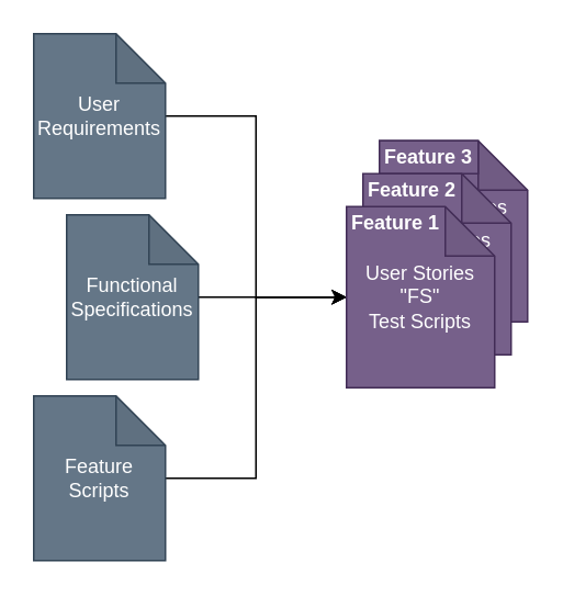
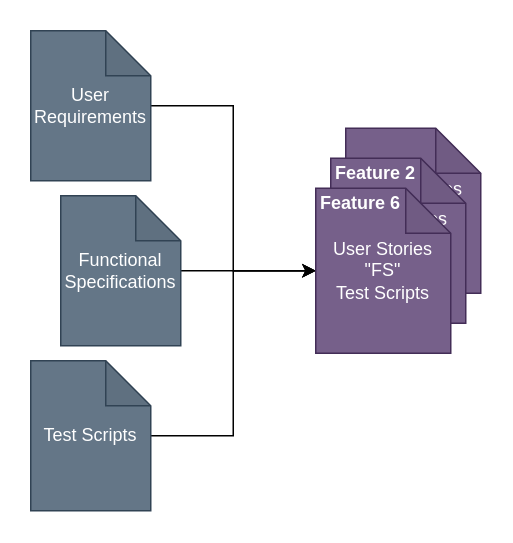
  <mxCell id="0" />
  <mxCell id="1" parent="0" />
  <mxCell id="2" style="edgeStyle=orthogonalEdgeStyle;rounded=0;orthogonalLoop=1;jettySize=auto;html=1;entryX=0;entryY=0.5;entryDx=0;entryDy=0;entryPerimeter=0;fontColor=#FFFFFF;" parent="1" source="3" target="16" edge="1"><mxGeometry relative="1" as="geometry" /></mxCell>
  <mxCell id="3" value="User Requirements" style="shape=note;whiteSpace=wrap;html=1;backgroundOutline=1;darkOpacity=0.05;fillColor=#647687;strokeColor=#314354;fontColor=#ffffff;" parent="1" vertex="1"><mxGeometry x="20" y="20" width="80" height="100" as="geometry" /></mxCell>
  <mxCell id="4" style="edgeStyle=orthogonalEdgeStyle;rounded=0;orthogonalLoop=1;jettySize=auto;html=1;entryX=0;entryY=0.5;entryDx=0;entryDy=0;entryPerimeter=0;fontColor=#FFFFFF;" parent="1" source="5" target="16" edge="1"><mxGeometry relative="1" as="geometry" /></mxCell>
  <mxCell id="5" value="Functional Specifications" style="shape=note;whiteSpace=wrap;html=1;backgroundOutline=1;darkOpacity=0.05;fillColor=#647687;strokeColor=#314354;fontColor=#ffffff;" parent="1" vertex="1"><mxGeometry x="40" y="130" width="80" height="100" as="geometry" /></mxCell>
  <mxCell id="6" style="edgeStyle=orthogonalEdgeStyle;rounded=0;orthogonalLoop=1;jettySize=auto;html=1;entryX=0;entryY=0.5;entryDx=0;entryDy=0;entryPerimeter=0;fontColor=#FFFFFF;" parent="1" source="7" target="16" edge="1"><mxGeometry relative="1" as="geometry" /></mxCell>
- <mxCell id="7" value="Feature Scripts" style="shape=note;whiteSpace=wrap;html=1;backgroundOutline=1;darkOpacity=0.05;fillColor=#647687;strokeColor=#314354;fontColor=#ffffff;" parent="1" vertex="1"><mxGeometry x="20" y="240" width="80" height="100" as="geometry" /></mxCell>
+ <mxCell id="7" value="Test Scripts" style="shape=note;whiteSpace=wrap;html=1;backgroundOutline=1;darkOpacity=0.05;fillColor=#647687;strokeColor=#314354;fontColor=#ffffff;" parent="1" vertex="1"><mxGeometry x="20" y="240" width="80" height="100" as="geometry" /></mxCell>
  <mxCell id="8" value="" style="group" parent="1" vertex="1" connectable="0"><mxGeometry x="210" y="125" width="110" height="110" as="geometry" /></mxCell>
  <mxCell id="9" value="" style="group" parent="8" vertex="1" connectable="0"><mxGeometry width="110" height="110" as="geometry" /></mxCell>
  <mxCell id="10" value="" style="group" parent="9" vertex="1" connectable="0"><mxGeometry x="20" y="-40" width="90" height="110" as="geometry" /></mxCell>
  <mxCell id="11" value="User Stories&lt;br&gt;&quot;FS&quot;&lt;br&gt;Test Scripts" style="shape=note;whiteSpace=wrap;html=1;backgroundOutline=1;darkOpacity=0.05;fillColor=#76608a;strokeColor=#432D57;fontColor=#ffffff;" parent="10" vertex="1"><mxGeometry width="90" height="110" as="geometry" /></mxCell>
- <mxCell id="12" value="&lt;b&gt;&lt;font&gt;Feature 3&lt;/font&gt;&lt;/b&gt;" style="text;html=1;strokeColor=#432D57;fillColor=#76608a;align=center;verticalAlign=middle;whiteSpace=wrap;rounded=0;fontColor=#ffffff;" parent="10" vertex="1"><mxGeometry width="60" height="20" as="geometry" /></mxCell>
  <mxCell id="13" value="" style="group" parent="9" vertex="1" connectable="0"><mxGeometry x="10" y="-20" width="90" height="110" as="geometry" /></mxCell>
  <mxCell id="14" value="User Stories&lt;br&gt;&quot;FS&quot;&lt;br&gt;Test Scripts" style="shape=note;whiteSpace=wrap;html=1;backgroundOutline=1;darkOpacity=0.05;fillColor=#76608a;strokeColor=#432D57;fontColor=#ffffff;" parent="13" vertex="1"><mxGeometry width="90" height="110" as="geometry" /></mxCell>
  <mxCell id="15" value="&lt;b&gt;&lt;font&gt;Feature 2&lt;/font&gt;&lt;/b&gt;" style="text;html=1;strokeColor=none;fillColor=none;align=center;verticalAlign=middle;whiteSpace=wrap;rounded=0;fontColor=#FFFFFF;" parent="13" vertex="1"><mxGeometry width="60" height="20" as="geometry" /></mxCell>
  <mxCell id="16" value="User Stories&lt;br&gt;&quot;FS&quot;&lt;br&gt;Test Scripts" style="shape=note;whiteSpace=wrap;html=1;backgroundOutline=1;darkOpacity=0.05;fillColor=#76608a;strokeColor=#432D57;fontColor=#ffffff;" parent="9" vertex="1"><mxGeometry width="90" height="110" as="geometry" /></mxCell>
- <mxCell id="17" value="&lt;b&gt;&lt;font&gt;Feature 1&lt;/font&gt;&lt;/b&gt;" style="text;html=1;strokeColor=none;fillColor=none;align=center;verticalAlign=middle;whiteSpace=wrap;rounded=0;fontColor=#FFFFFF;" parent="9" vertex="1"><mxGeometry width="60" height="20" as="geometry" /></mxCell>
+ <mxCell id="17" value="&lt;b&gt;&lt;font&gt;Feature 6&lt;/font&gt;&lt;/b&gt;" style="text;html=1;strokeColor=none;fillColor=none;align=center;verticalAlign=middle;whiteSpace=wrap;rounded=0;fontColor=#FFFFFF;" parent="9" vertex="1"><mxGeometry width="60" height="20" as="geometry" /></mxCell>
